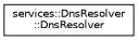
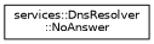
  digraph {
    rankdir=LR
-   n1 [color=black fillcolor=white fontname=Helvetica fontsize=10 height=0.2 label="services::DnsResolver\l::DnsResolver" shape=record style=filled width=0.4]
+   n1 [color=black fillcolor=white fontname=Helvetica fontsize=10 height=0.2 label="services::DnsResolver\l::NoAnswer" shape=record style=filled width=0.4]
  }
